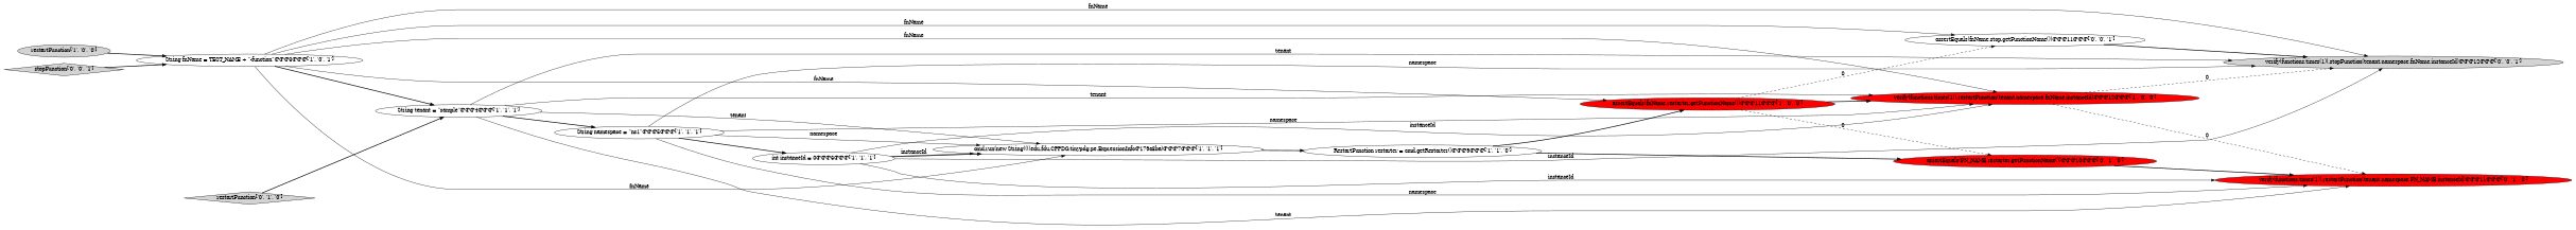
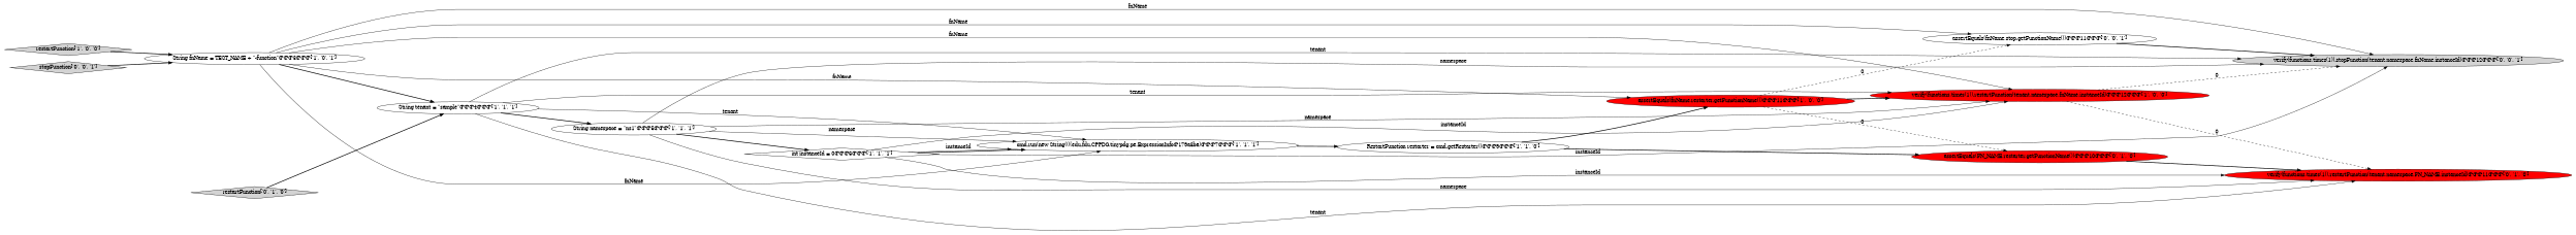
  digraph {
    rankdir=LR
    node [fillcolor=white shape=ellipse style=filled]
    edge [style=solid]
    n1 [fillcolor=lightgray label="restartFunction['0', '1', '0']" shape=diamond]
    n2 [label="String tenant = \"sample\"@@@4@@@['1', '1', '1']"]
    n3 [label="cmd.run(new String((((edu.fdu.CPPDG.tinypdg.pe.ExpressionInfo@179a8ba)@@@7@@@['1', '1', '1']"]
    n4 [fillcolor=lightgray label="verify(functions,times(1)).stopFunction(tenant,namespace,fnName,instanceId)@@@12@@@['0', '0', '1']"]
    n5 [fillcolor=red label="verify(functions,times(1)).restartFunction(tenant,namespace,FN_NAME,instanceId)@@@11@@@['0', '1', '0']"]
    n6 [fillcolor=red label="verify(functions,times(1)).restartFunction(tenant,namespace,fnName,instanceId)@@@12@@@['1', '0', '0']"]
    n7 [label="String namespace = \"ns1\"@@@5@@@['1', '1', '1']"]
    n8 [label="RestartFunction restarter = cmd.getRestarter()@@@9@@@['1', '1', '0']"]
    n9 [fillcolor=red label="assertEquals(fnName,restarter.getFunctionName())@@@11@@@['1', '0', '0']"]
    n10 [fillcolor=red label="assertEquals(FN_NAME,restarter.getFunctionName())@@@10@@@['0', '1', '0']"]
-   n11 [label="int instanceId = 0@@@6@@@['1', '1', '1']"]
+   n11 [label="int instanceId = 0@@@6@@@['1', '1', '1']" shape=diamond]
    n12 [label="assertEquals(fnName,stop.getFunctionName())@@@11@@@['0', '0', '1']"]
-   n13 [fillcolor=lightgray label="restartFunction['1', '0', '0']"]
+   n13 [fillcolor=lightgray label="restartFunction['1', '0', '0']" shape=diamond]
    n14 [label="String fnName = TEST_NAME + \"-function\"@@@3@@@['1', '0', '1']"]
    n15 [fillcolor=lightgray label="stopFunction['0', '0', '1']" shape=diamond]
    n1 -> n2 [style=bold]
    n2 -> n3 [label=tenant]
    n2 -> n4 [label=tenant]
    n2 -> n5 [label=tenant]
    n2 -> n6 [label=tenant]
    n2 -> n7 [style=bold]
    n3 -> n8 [style=bold]
    n6 -> n4 [label=0 style=dashed]
    n6 -> n5 [label=0 style=dashed]
    n7 -> n3 [label=namespace]
    n7 -> n4 [label=namespace]
    n7 -> n5 [label=namespace]
    n7 -> n6 [label=namespace]
    n7 -> n11 [style=bold]
    n8 -> n9 [style=bold]
    n8 -> n10 [style=bold]
    n9 -> n6 [style=bold]
    n9 -> n10 [label=0 style=dashed]
    n9 -> n12 [label=0 style=dashed]
    n10 -> n5 [style=bold]
    n11 -> n3 [style=bold]
    n11 -> n3 [label=instanceId]
    n11 -> n4 [label=instanceId]
    n11 -> n5 [label=instanceId]
    n11 -> n6 [label=instanceId]
    n12 -> n4 [style=bold]
    n13 -> n14 [style=bold]
    n14 -> n2 [style=bold]
    n14 -> n3 [label=fnName]
    n14 -> n4 [label=fnName]
    n14 -> n6 [label=fnName]
    n14 -> n9 [label=fnName]
    n14 -> n12 [label=fnName]
    n15 -> n14 [style=bold]
  }
